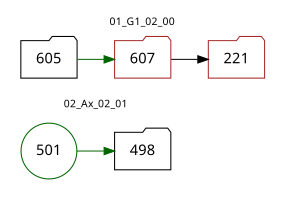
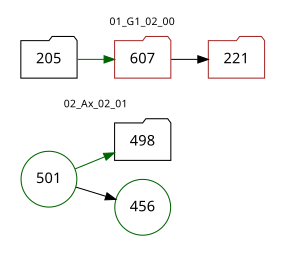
  digraph {
    fontname="Noto Sans"
    rankdir=LR
    node [color=darkgreen fontname="Noto Sans" shape=folder]
    edge [color=black fontname="Noto Sans"]
    n1 [label=501 shape=circle]
+   n2 [label=456 shape=circle]
    n3 [color=black label=498]
    n4 [color=brown label=607]
-   n5 [color=black label=605]
+   n5 [color=black label=205]
    n6 [color=brown label=221]
    subgraph cluster_1 {
      color=white
      fontsize=10
      label="02_Ax_02_01"
      n1
+     n2
      n3
    }
    subgraph cluster_2 {
      color=white
      fontsize=10
      label="01_G1_02_00"
      n4
      n5
      n6
    }
+   n1 -> n2
    n1 -> n3 [color=darkgreen]
    n4 -> n6
    n5 -> n4 [color=darkgreen]
  }
